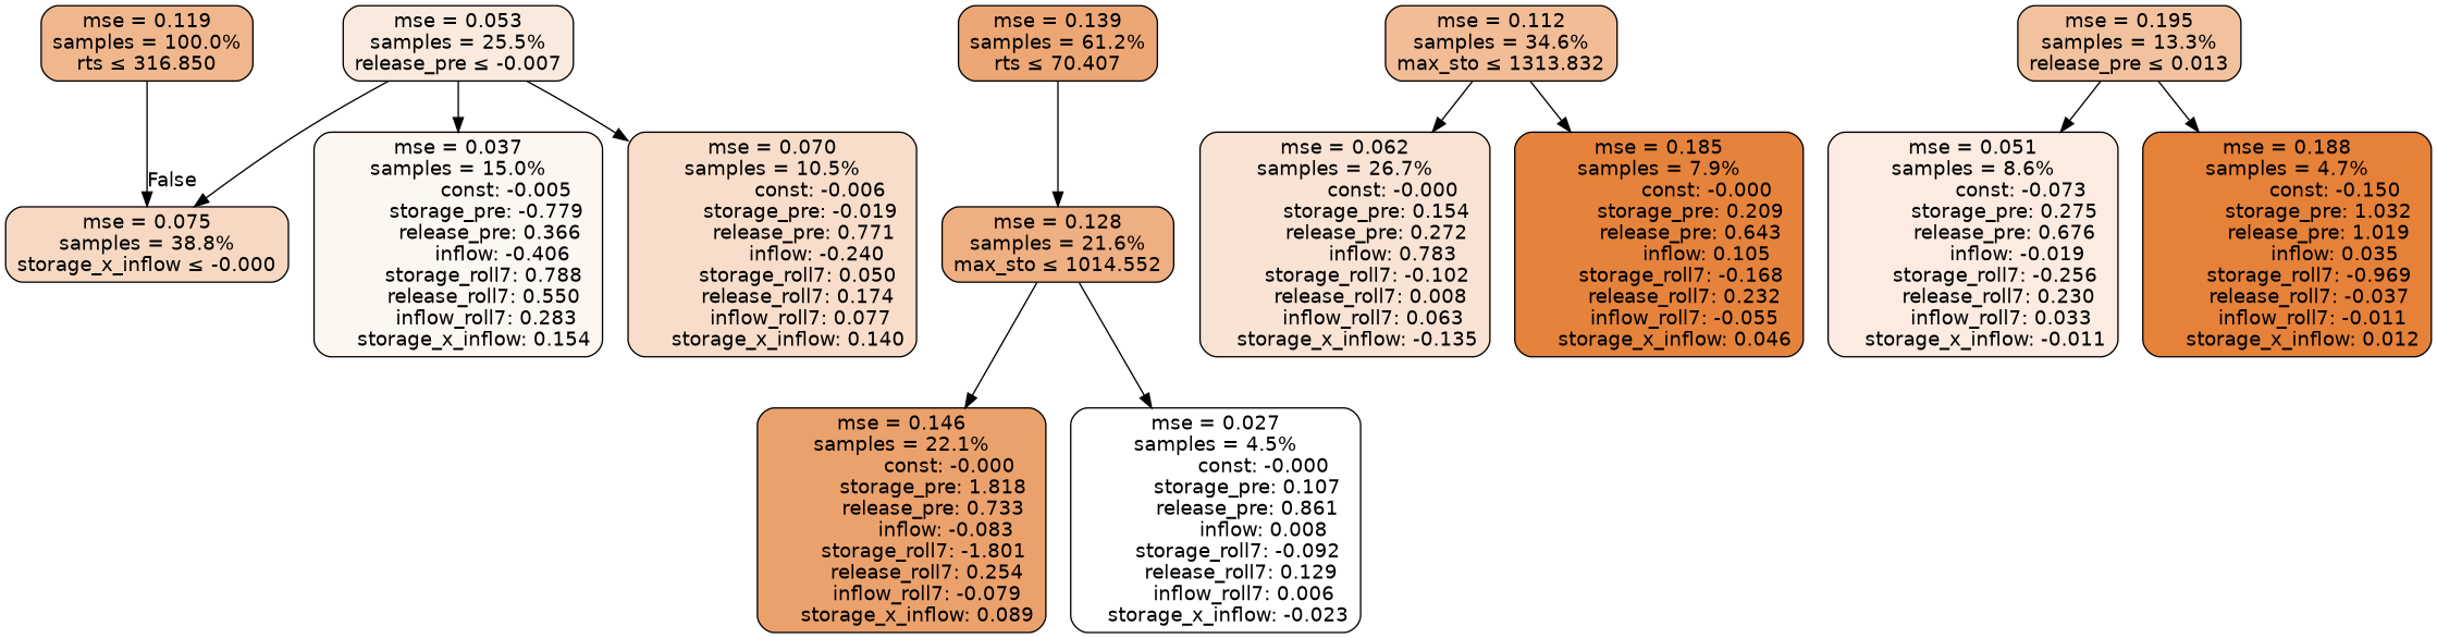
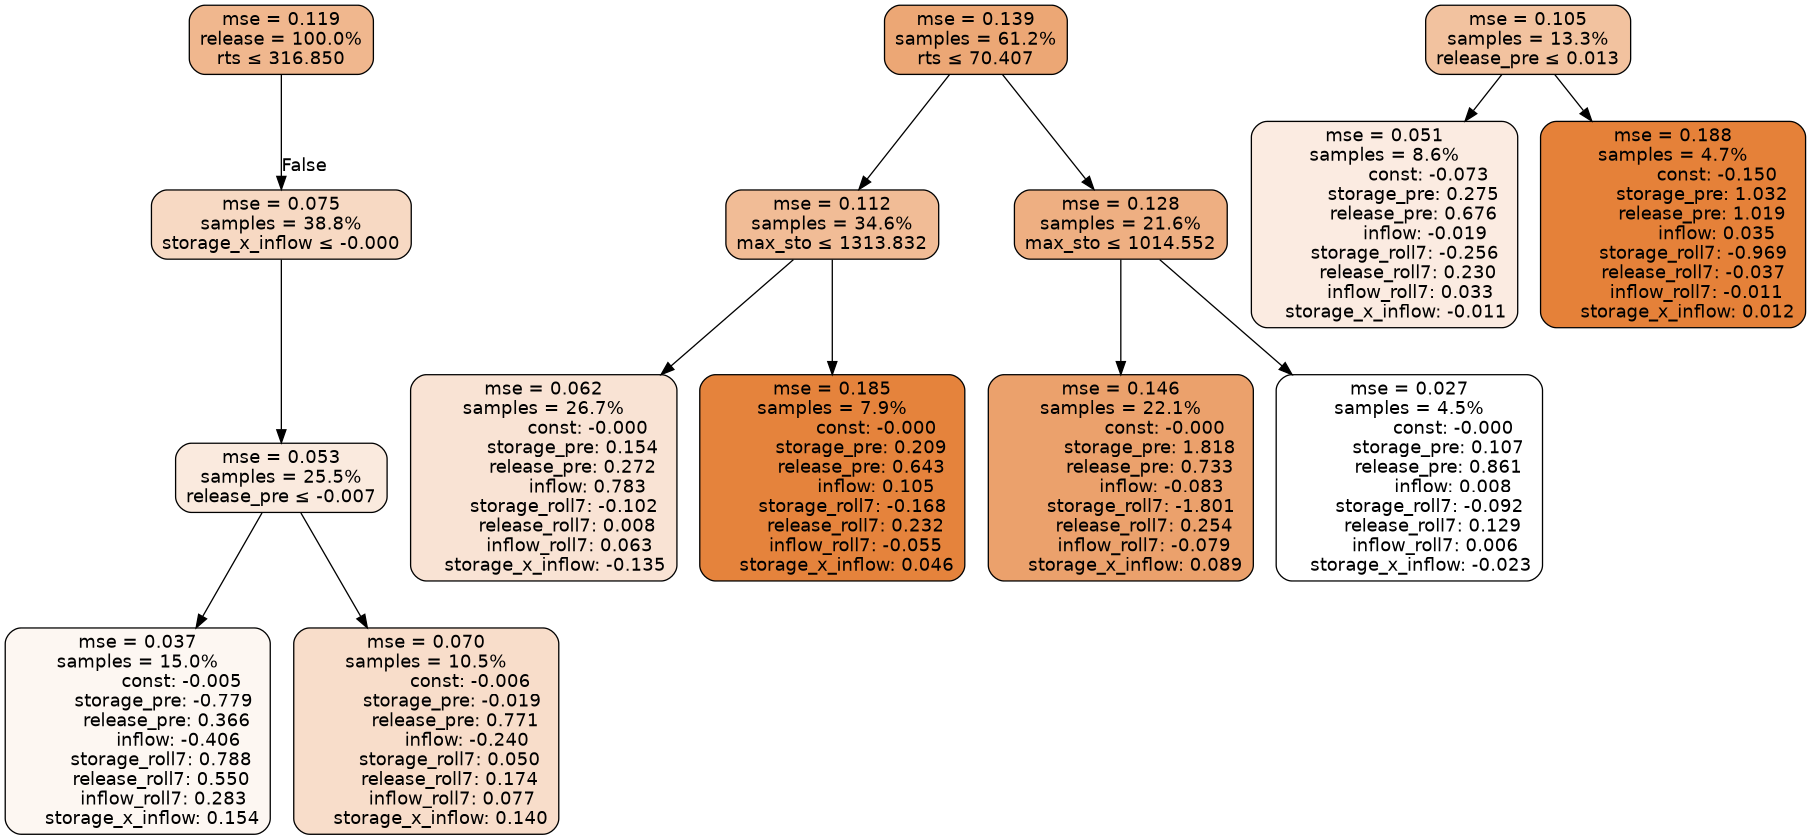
  digraph {
    node [color=black fontname=helvetica shape=rectangle style="filled, rounded"]
    edge [fontname=helvetica]
-   n1 [fillcolor="#f0b78e" label="mse = 0.119\nsamples = 100.0%\nrts &le; 316.850"]
+   n1 [fillcolor="#f0b78e" label="mse = 0.119\nrelease = 100.0%\nrts &le; 316.850"]
    n2 [fillcolor="#f7d9c3" label="mse = 0.075\nsamples = 38.8%\nstorage_x_inflow &le; -0.000"]
    n3 [fillcolor="#eca775" label="mse = 0.139\nsamples = 61.2%\nrts &le; 70.407"]
    n4 [fillcolor="#f1bc96" label="mse = 0.112\nsamples = 34.6%\nmax_sto &le; 1313.832"]
    n5 [fillcolor="#eeaf82" label="mse = 0.128\nsamples = 21.6%\nmax_sto &le; 1014.552"]
    n6 [fillcolor="#faeade" label="mse = 0.053\nsamples = 25.5%\nrelease_pre &le; -0.007"]
    n7 [fillcolor="#f9e3d4" label="mse = 0.062\nsamples = 26.7%\n               const: -0.000\n          storage_pre: 0.154\n          release_pre: 0.272\n               inflow: 0.783\n       storage_roll7: -0.102\n        release_roll7: 0.008\n         inflow_roll7: 0.063\n    storage_x_inflow: -0.135"]
    n8 [fillcolor="#e5833c" label="mse = 0.185\nsamples = 7.9%\n               const: -0.000\n          storage_pre: 0.209\n          release_pre: 0.643\n               inflow: 0.105\n       storage_roll7: -0.168\n        release_roll7: 0.232\n        inflow_roll7: -0.055\n     storage_x_inflow: 0.046"]
    n9 [fillcolor="#eba16c" label="mse = 0.146\nsamples = 22.1%\n               const: -0.000\n          storage_pre: 1.818\n          release_pre: 0.733\n              inflow: -0.083\n       storage_roll7: -1.801\n        release_roll7: 0.254\n        inflow_roll7: -0.079\n     storage_x_inflow: 0.089"]
    n10 [fillcolor="#ffffff" label="mse = 0.027\nsamples = 4.5%\n               const: -0.000\n          storage_pre: 0.107\n          release_pre: 0.861\n               inflow: 0.008\n       storage_roll7: -0.092\n        release_roll7: 0.129\n         inflow_roll7: 0.006\n    storage_x_inflow: -0.023"]
    n11 [fillcolor="#fdf7f2" label="mse = 0.037\nsamples = 15.0%\n               const: -0.005\n         storage_pre: -0.779\n          release_pre: 0.366\n              inflow: -0.406\n        storage_roll7: 0.788\n        release_roll7: 0.550\n         inflow_roll7: 0.283\n     storage_x_inflow: 0.154"]
    n12 [fillcolor="#f8ddca" label="mse = 0.070\nsamples = 10.5%\n               const: -0.006\n         storage_pre: -0.019\n          release_pre: 0.771\n              inflow: -0.240\n        storage_roll7: 0.050\n        release_roll7: 0.174\n         inflow_roll7: 0.077\n     storage_x_inflow: 0.140"]
-   n13 [fillcolor="#f2c29f" label="mse = 0.195\nsamples = 13.3%\nrelease_pre &le; 0.013"]
+   n13 [fillcolor="#f2c29f" label="mse = 0.105\nsamples = 13.3%\nrelease_pre &le; 0.013"]
    n14 [fillcolor="#fbebe1" label="mse = 0.051\nsamples = 8.6%\n               const: -0.073\n          storage_pre: 0.275\n          release_pre: 0.676\n              inflow: -0.019\n       storage_roll7: -0.256\n        release_roll7: 0.230\n         inflow_roll7: 0.033\n    storage_x_inflow: -0.011"]
    n15 [fillcolor="#e58139" label="mse = 0.188\nsamples = 4.7%\n               const: -0.150\n          storage_pre: 1.032\n          release_pre: 1.019\n               inflow: 0.035\n       storage_roll7: -0.969\n       release_roll7: -0.037\n        inflow_roll7: -0.011\n     storage_x_inflow: 0.012"]
    n1 -> n2 [headlabel=False labelangle=-45 labeldistance=2.5]
-   n6 -> n2
+   n2 -> n6
+   n3 -> n4
    n3 -> n5
    n4 -> n7
    n4 -> n8
    n5 -> n9
    n5 -> n10
    n6 -> n11
    n6 -> n12
    n13 -> n14
    n13 -> n15
  }
